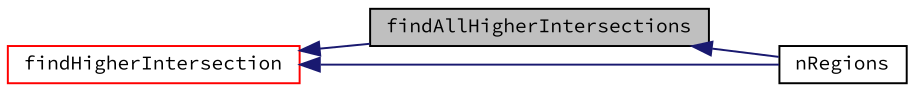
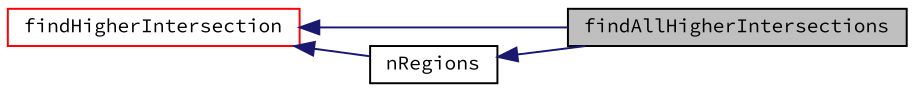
  digraph {
    fontname="Source Code Pro"
    rankdir=LR
    node [color=black fontname="Source Code Pro" fontsize=10 shape=record]
    edge [color=midnightblue dir=back fontname="Source Code Pro" fontsize=10 labelfontname=Helvetica labelfontsize=10 style=solid]
    n1 [fillcolor=grey75 fontcolor=black height=0.2 label=findAllHigherIntersections style=filled width=0.4]
    n2 [height=0.2 label=nRegions width=0.4]
    n3 [color=red height=0.2 label=findHigherIntersection width=0.4]
-   n1 -> n2
+   n2 -> n1
    n3 -> n1
    n3 -> n2
  }
